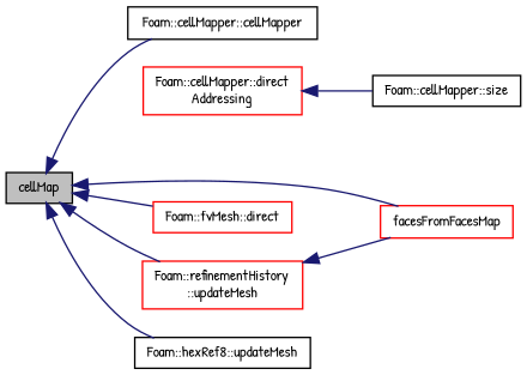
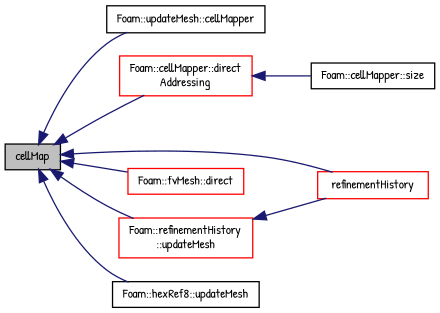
  digraph {
    fontname="Patrick Hand"
    rankdir=LR
    node [color=black fontname="Patrick Hand" fontsize=10 shape=record]
    edge [color=midnightblue dir=back fontname="Patrick Hand" fontsize=10 labelfontname=FreeSans labelfontsize=10 style=solid]
    n1 [fillcolor=grey75 fontcolor=black height=0.2 label=cellMap style=filled width=0.4]
-   n2 [height=0.2 label="Foam::cellMapper::cellMapper" width=0.4]
+   n2 [height=0.2 label="Foam::updateMesh::cellMapper" width=0.4]
    n3 [color=red height=0.2 label="Foam::cellMapper::direct\lAddressing" width=0.4]
-   n4 [color=red height=0.2 label=facesFromFacesMap width=0.4]
+   n4 [color=red height=0.2 label=refinementHistory width=0.4]
    n5 [color=red height=0.2 label="Foam::fvMesh::direct" width=0.4]
    n6 [color=red height=0.2 label="Foam::refinementHistory\l::updateMesh" width=0.4]
    n7 [height=0.2 label="Foam::hexRef8::updateMesh" width=0.4]
    n8 [height=0.2 label="Foam::cellMapper::size" width=0.4]
    n1 -> n2
+   n1 -> n3
    n1 -> n4
    n1 -> n5
    n1 -> n6
    n1 -> n7
    n3 -> n8
    n6 -> n4
  }
